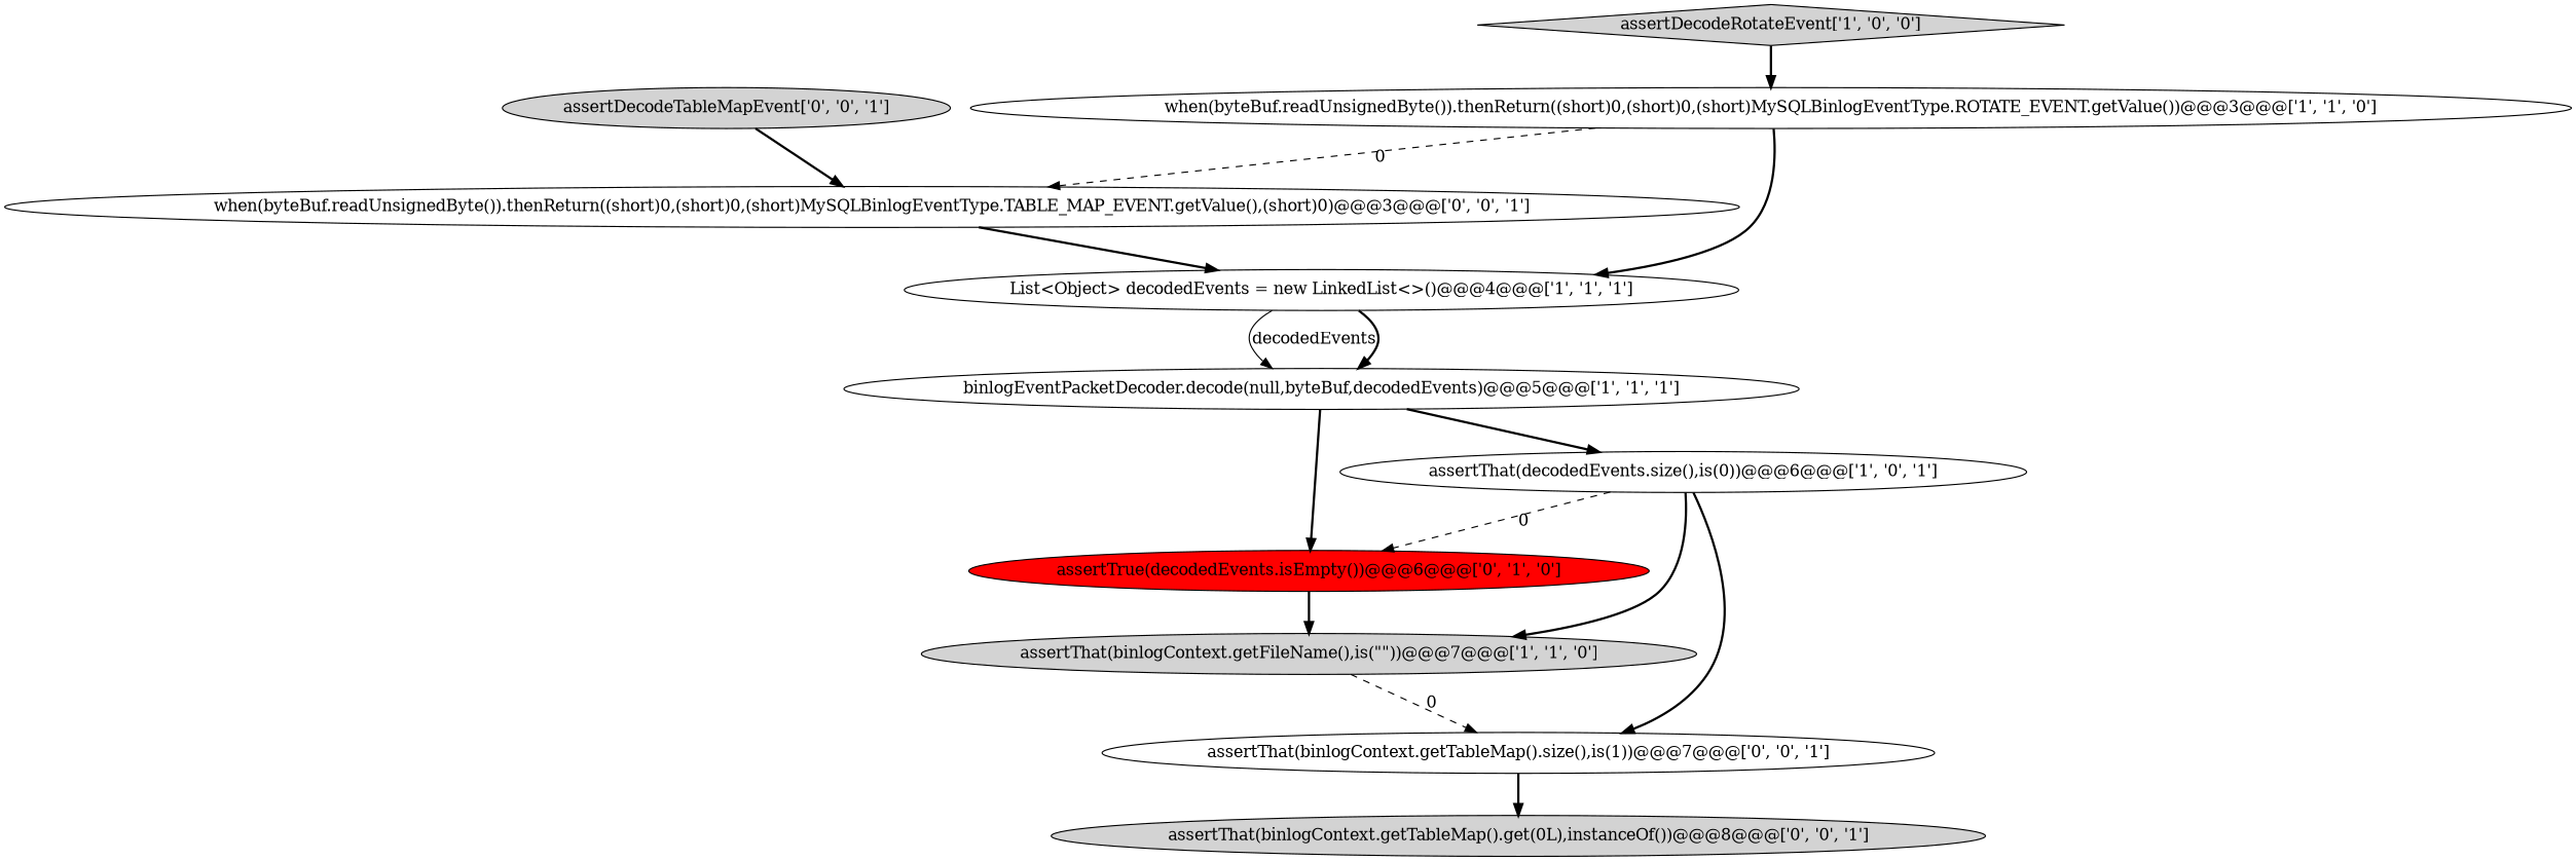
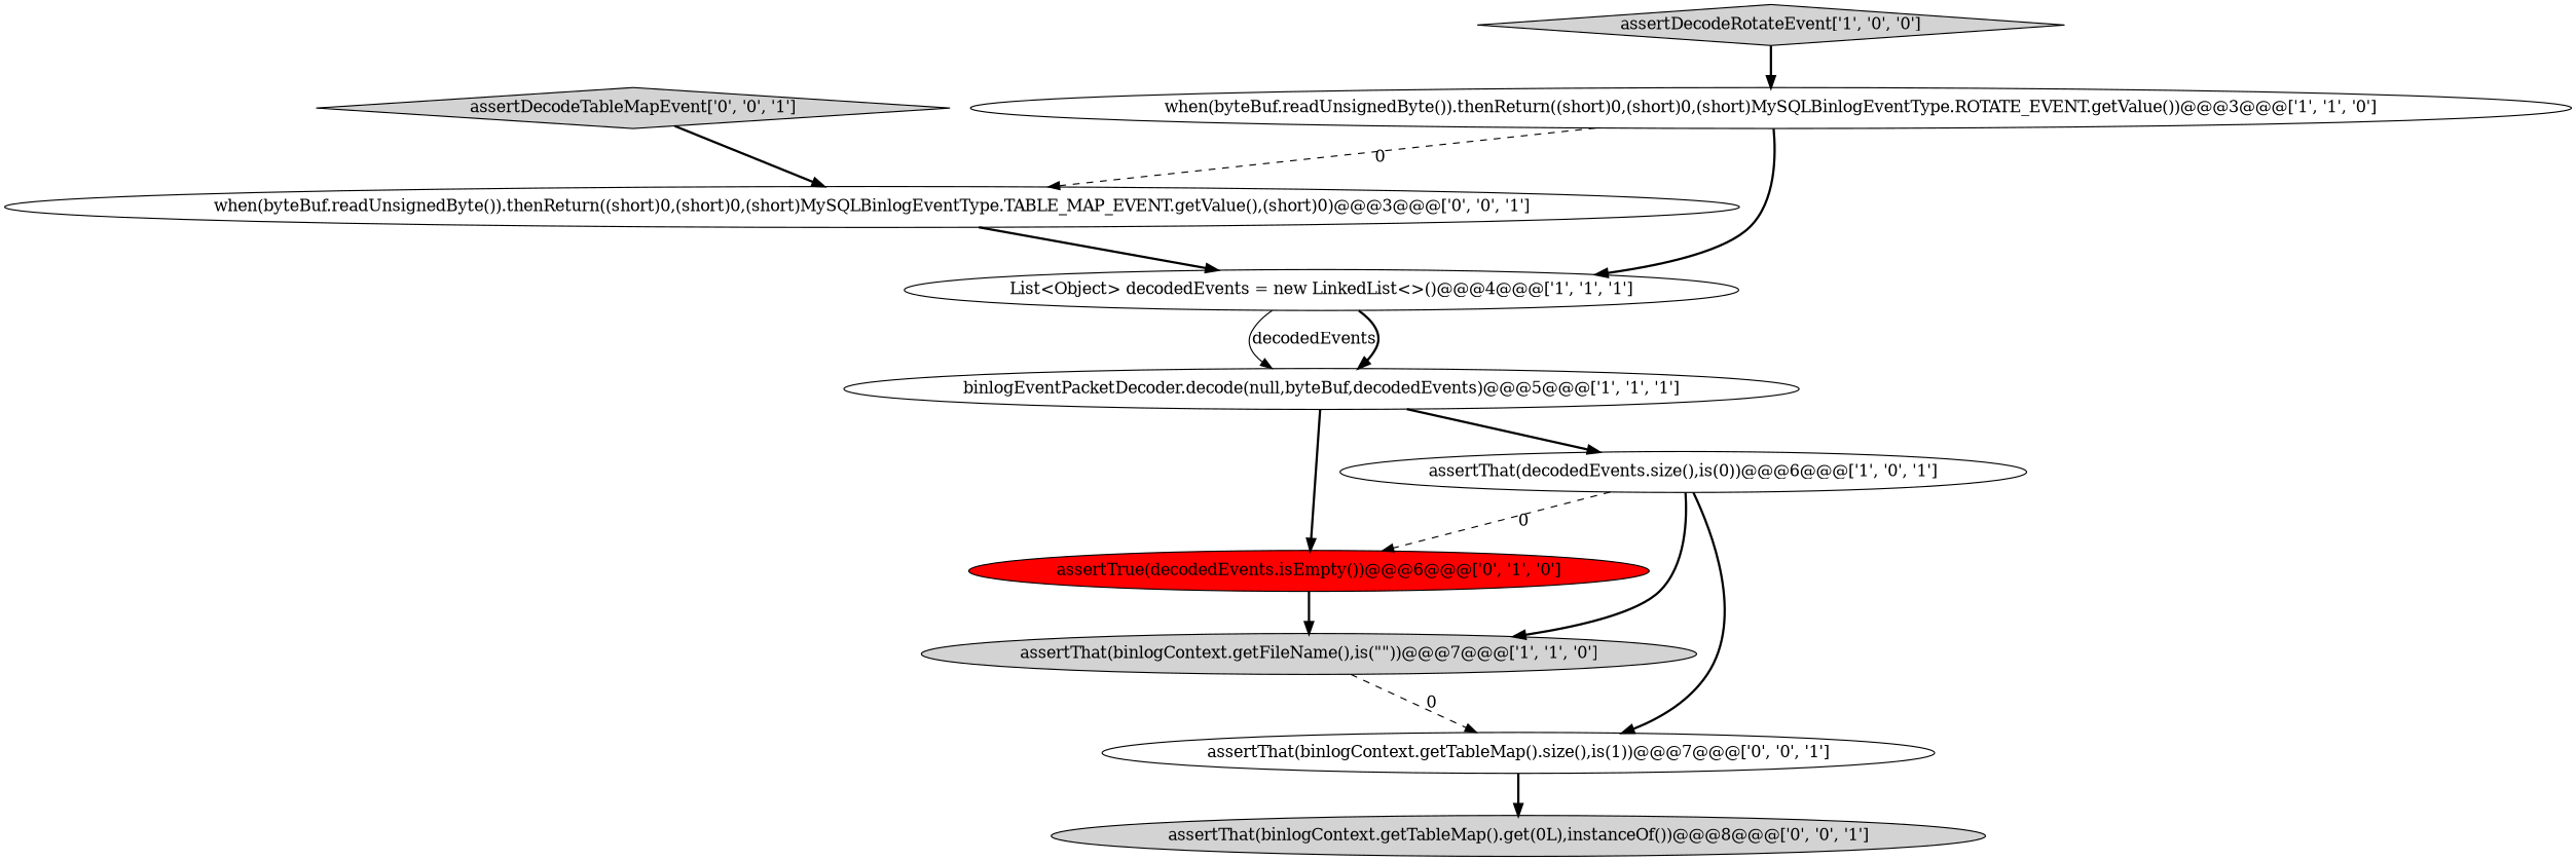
  digraph {
    node [fillcolor=white shape=ellipse style=filled]
    edge [style=bold]
    n1 [label="when(byteBuf.readUnsignedByte()).thenReturn((short)0,(short)0,(short)MySQLBinlogEventType.ROTATE_EVENT.getValue())@@@3@@@['1', '1', '0']"]
    n2 [label="List<Object> decodedEvents = new LinkedList<>()@@@4@@@['1', '1', '1']"]
    n3 [label="when(byteBuf.readUnsignedByte()).thenReturn((short)0,(short)0,(short)MySQLBinlogEventType.TABLE_MAP_EVENT.getValue(),(short)0)@@@3@@@['0', '0', '1']"]
    n4 [label="binlogEventPacketDecoder.decode(null,byteBuf,decodedEvents)@@@5@@@['1', '1', '1']"]
    n5 [fillcolor=red label="assertTrue(decodedEvents.isEmpty())@@@6@@@['0', '1', '0']"]
    n6 [label="assertThat(decodedEvents.size(),is(0))@@@6@@@['1', '0', '1']"]
    n7 [fillcolor=lightgray label="assertThat(binlogContext.getFileName(),is(\"\"))@@@7@@@['1', '1', '0']"]
    n8 [label="assertThat(binlogContext.getTableMap().size(),is(1))@@@7@@@['0', '0', '1']"]
    n9 [fillcolor=lightgray label="assertThat(binlogContext.getTableMap().get(0L),instanceOf())@@@8@@@['0', '0', '1']"]
-   n10 [fillcolor=lightgray label="assertDecodeTableMapEvent['0', '0', '1']"]
+   n10 [fillcolor=lightgray label="assertDecodeTableMapEvent['0', '0', '1']" shape=diamond]
    n11 [fillcolor=lightgray label="assertDecodeRotateEvent['1', '0', '0']" shape=diamond]
    n1 -> n2
    n1 -> n3 [label=0 style=dashed]
    n2 -> n4 [label=decodedEvents style=solid]
    n2 -> n4
    n3 -> n2
    n4 -> n5
    n4 -> n6
    n5 -> n7
    n6 -> n5 [label=0 style=dashed]
    n6 -> n7
    n6 -> n8
    n7 -> n8 [label=0 style=dashed]
    n8 -> n9
    n10 -> n3
    n11 -> n1
  }
